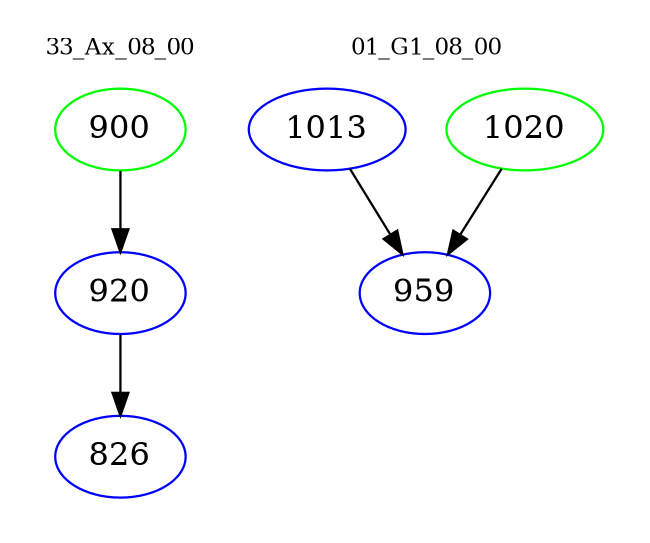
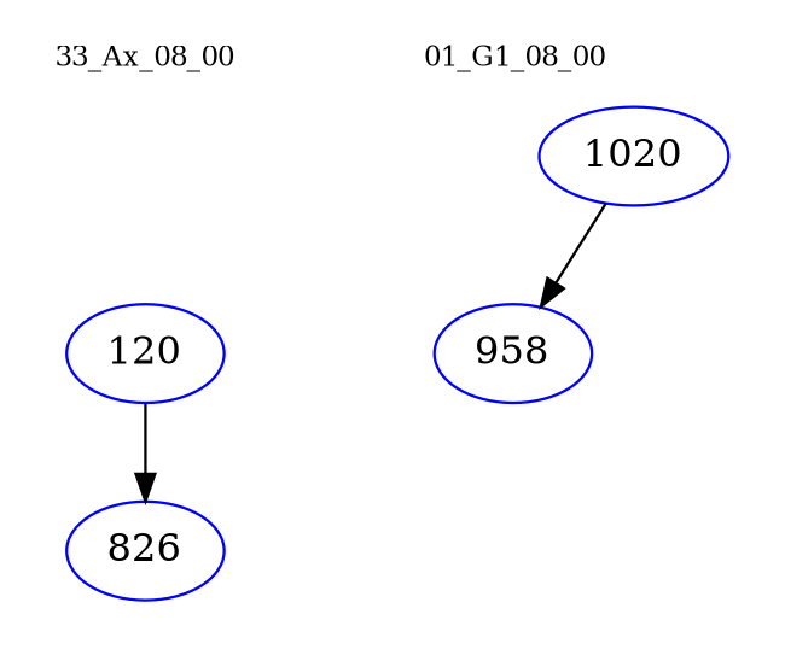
  digraph {
    node [color=blue]
    edge [color=black]
-   n1 [color=green label=900]
-   n2 [label=920]
+   n2 [label=120]
    n3 [label=826]
-   n4 [color=green label=1020]
-   n5 [label=1013]
-   n6 [label=959]
+   n4 [label=1020]
+   n6 [label=958]
    subgraph cluster_1 {
      color=white
      fontsize=10
      label="33_Ax_08_00"
-     n1
      n2
      n3
    }
    subgraph cluster_2 {
      color=white
      fontsize=10
      label="01_G1_08_00"
      n4
-     n5
      n6
    }
-   n1 -> n2
    n2 -> n3
    n4 -> n6
-   n5 -> n6
  }
